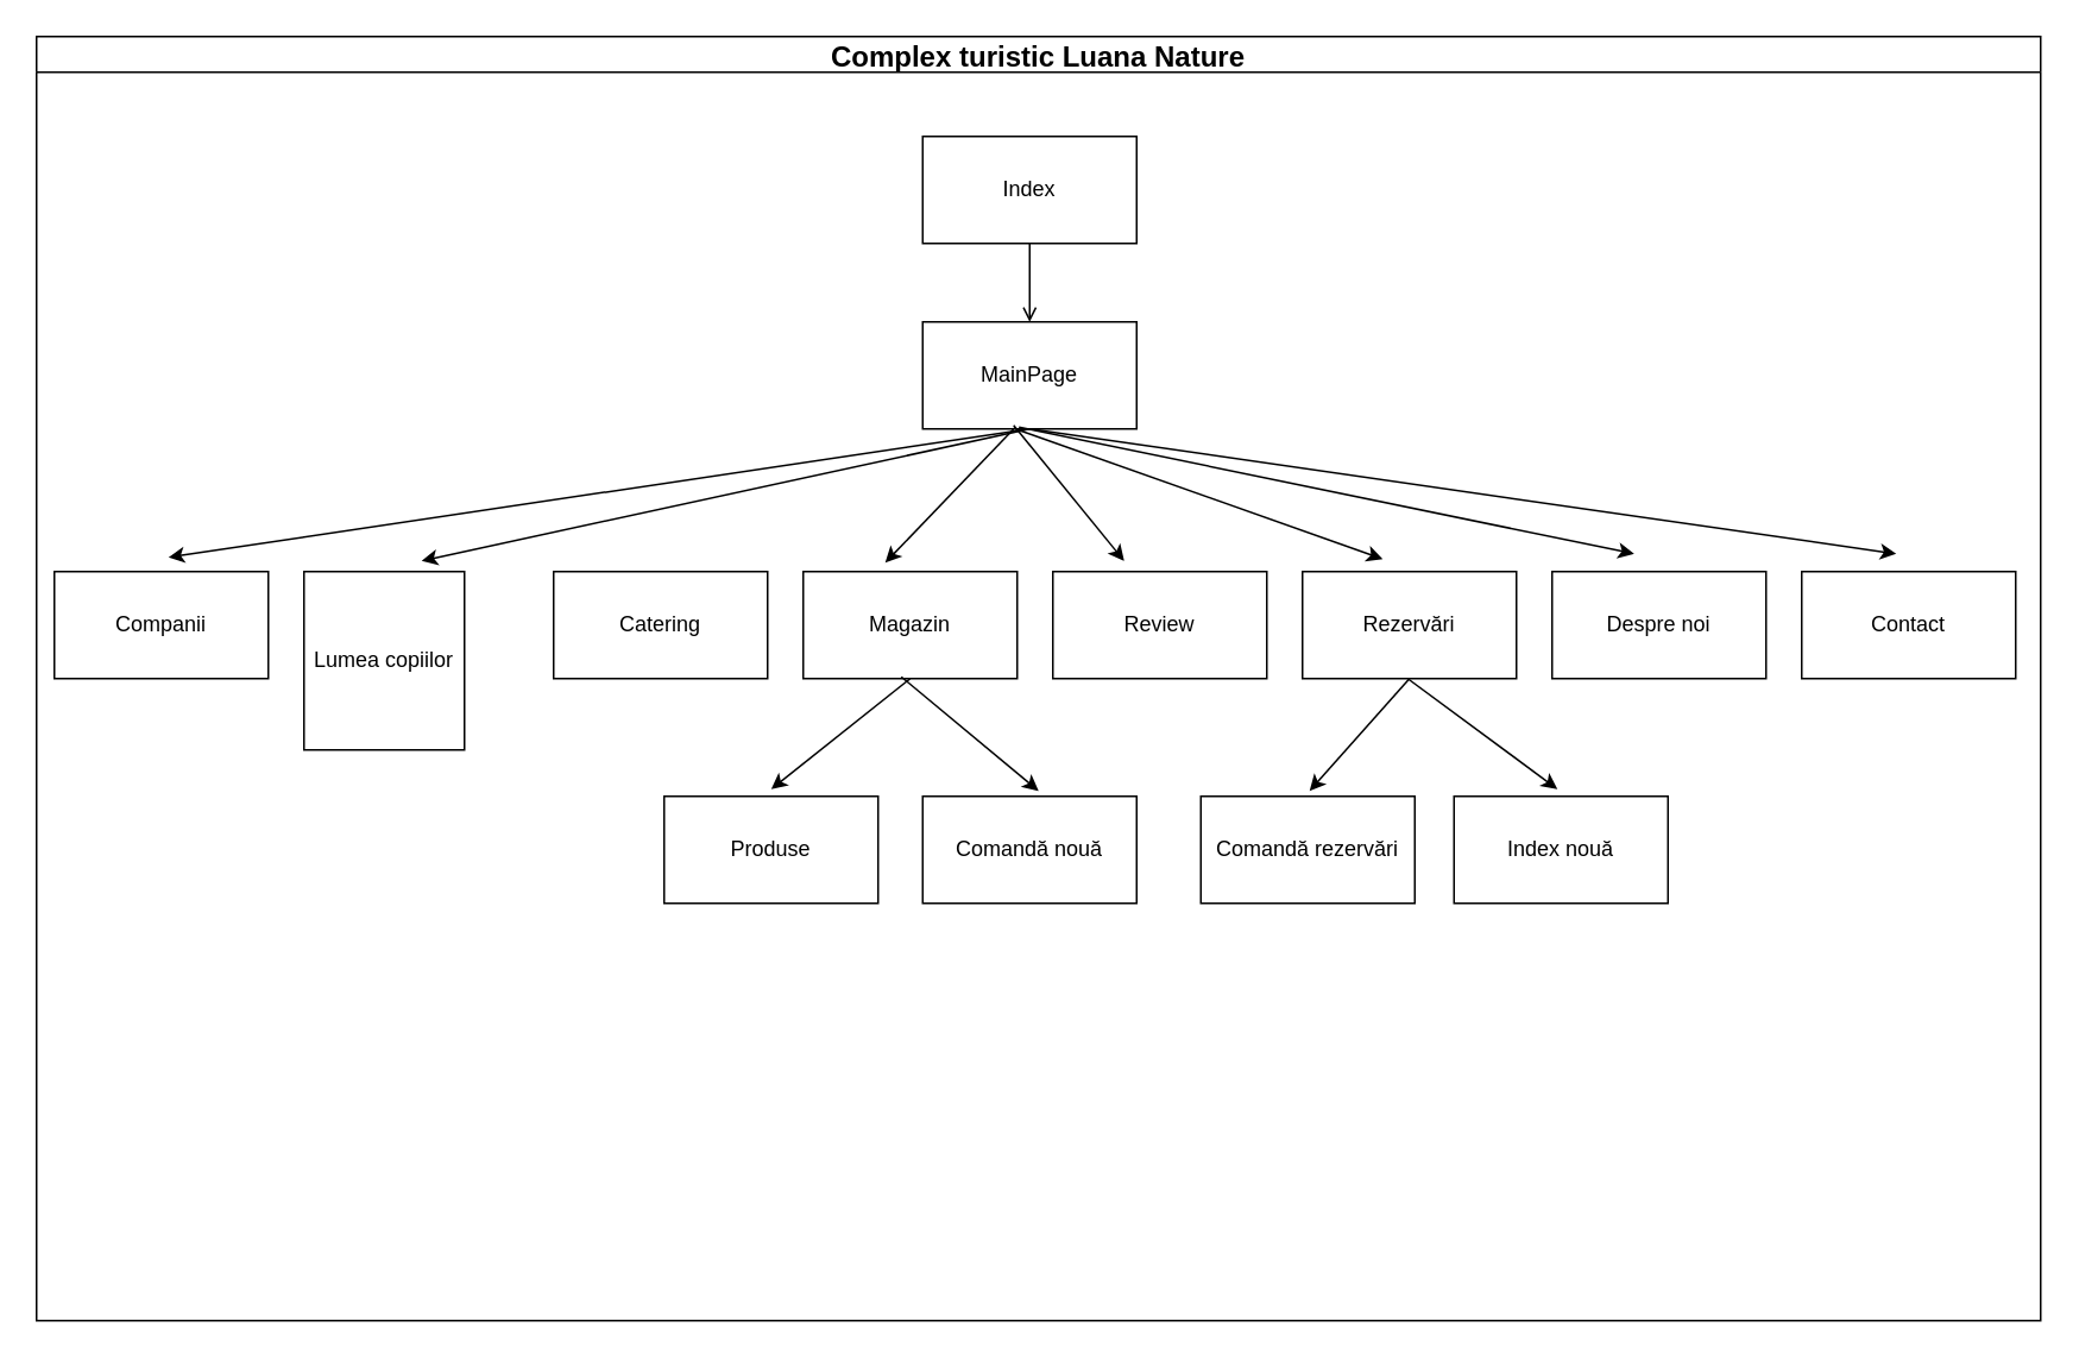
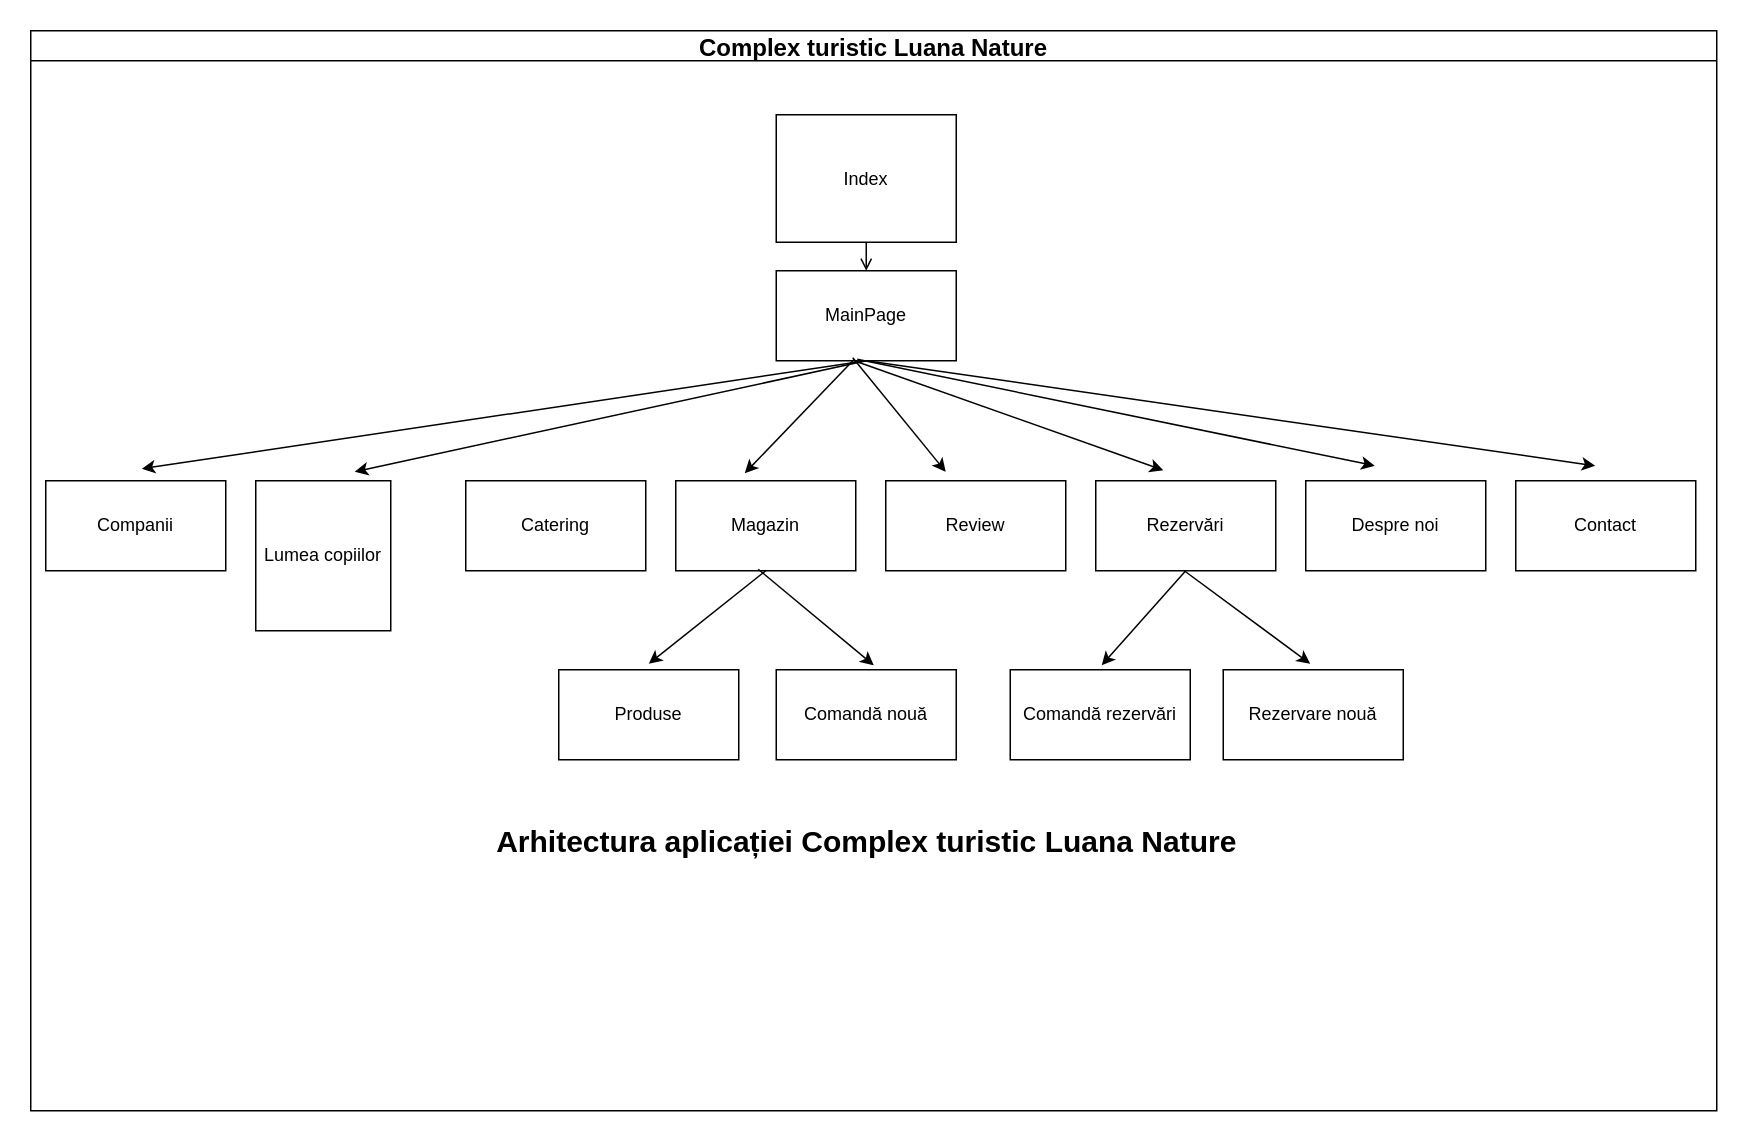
  <mxCell id="0" />
  <mxCell id="1" parent="0" />
  <mxCell id="2" value="Complex turistic Luana Nature" style="swimlane;startSize=20;horizontal=1;containerType=tree;newEdgeStyle={&quot;edgeStyle&quot;:&quot;elbowEdgeStyle&quot;,&quot;startArrow&quot;:&quot;none&quot;,&quot;endArrow&quot;:&quot;none&quot;};fillColor=default;fontSize=16;" vertex="1" parent="1"><mxGeometry x="20" y="20" width="1124" height="720" as="geometry" /></mxCell>
  <mxCell id="3" value="Companii" style="whiteSpace=wrap;html=1;align=center;verticalAlign=middle;treeFolding=1;treeMoving=1;newEdgeStyle={&quot;edgeStyle&quot;:&quot;elbowEdgeStyle&quot;,&quot;startArrow&quot;:&quot;none&quot;,&quot;endArrow&quot;:&quot;none&quot;};" vertex="1" parent="2"><mxGeometry x="10" y="300" width="120" height="60" as="geometry" /></mxCell>
  <mxCell id="4" value="MainPage" style="whiteSpace=wrap;html=1;align=center;verticalAlign=middle;treeFolding=1;treeMoving=1;newEdgeStyle={&quot;edgeStyle&quot;:&quot;elbowEdgeStyle&quot;,&quot;startArrow&quot;:&quot;none&quot;,&quot;endArrow&quot;:&quot;none&quot;};" vertex="1" parent="2"><mxGeometry x="497" y="160" width="120" height="60" as="geometry" /></mxCell>
  <mxCell id="5" value="Lumea copiilor" style="whiteSpace=wrap;html=1;align=center;verticalAlign=middle;treeFolding=1;treeMoving=1;newEdgeStyle={&quot;edgeStyle&quot;:&quot;elbowEdgeStyle&quot;,&quot;startArrow&quot;:&quot;none&quot;,&quot;endArrow&quot;:&quot;none&quot;};" vertex="1" parent="2"><mxGeometry x="150" y="300" width="90" height="100" as="geometry" /></mxCell>
  <mxCell id="6" value="Catering&lt;span style=&quot;color: rgba(0, 0, 0, 0); font-family: monospace; font-size: 0px; text-align: start; text-wrap-mode: nowrap;&quot;&gt;%3CmxGraphModel%3E%3Croot%3E%3CmxCell%20id%3D%220%22%2F%3E%3CmxCell%20id%3D%221%22%20parent%3D%220%22%2F%3E%3CmxCell%20id%3D%222%22%20value%3D%22Companii%22%20style%3D%22whiteSpace%3Dwrap%3Bhtml%3D1%3Balign%3Dcenter%3BverticalAlign%3Dmiddle%3BtreeFolding%3D1%3BtreeMoving%3D1%3BnewEdgeStyle%3D%7B%26quot%3BedgeStyle%26quot%3B%3A%26quot%3BelbowEdgeStyle%26quot%3B%2C%26quot%3BstartArrow%26quot%3B%3A%26quot%3Bnone%26quot%3B%2C%26quot%3BendArrow%26quot%3B%3A%26quot%3Bnone%26quot%3B%7D%3B%22%20vertex%3D%221%22%20parent%3D%221%22%3E%3CmxGeometry%20x%3D%22190%22%20y%3D%22245%22%20width%3D%22120%22%20height%3D%2260%22%20as%3D%22geometry%22%2F%3E%3C%2FmxCell%3E%3C%2Froot%3E%3C%2FmxGraphModel%3E&lt;/span&gt;" style="whiteSpace=wrap;html=1;align=center;verticalAlign=middle;treeFolding=1;treeMoving=1;newEdgeStyle={&quot;edgeStyle&quot;:&quot;elbowEdgeStyle&quot;,&quot;startArrow&quot;:&quot;none&quot;,&quot;endArrow&quot;:&quot;none&quot;};" vertex="1" parent="2"><mxGeometry x="290" y="300" width="120" height="60" as="geometry" /></mxCell>
  <mxCell id="7" value="Review" style="whiteSpace=wrap;html=1;align=center;verticalAlign=middle;treeFolding=1;treeMoving=1;newEdgeStyle={&quot;edgeStyle&quot;:&quot;elbowEdgeStyle&quot;,&quot;startArrow&quot;:&quot;none&quot;,&quot;endArrow&quot;:&quot;none&quot;};" vertex="1" parent="2"><mxGeometry x="570" y="300" width="120" height="60" as="geometry" /></mxCell>
  <mxCell id="8" value="Magazin" style="whiteSpace=wrap;html=1;align=center;verticalAlign=middle;treeFolding=1;treeMoving=1;newEdgeStyle={&quot;edgeStyle&quot;:&quot;elbowEdgeStyle&quot;,&quot;startArrow&quot;:&quot;none&quot;,&quot;endArrow&quot;:&quot;none&quot;};" vertex="1" parent="2"><mxGeometry x="430" y="300" width="120" height="60" as="geometry" /></mxCell>
  <mxCell id="9" value="Rezervări" style="whiteSpace=wrap;html=1;align=center;verticalAlign=middle;treeFolding=1;treeMoving=1;newEdgeStyle={&quot;edgeStyle&quot;:&quot;elbowEdgeStyle&quot;,&quot;startArrow&quot;:&quot;none&quot;,&quot;endArrow&quot;:&quot;none&quot;};" vertex="1" parent="2"><mxGeometry x="710" y="300" width="120" height="60" as="geometry" /></mxCell>
  <mxCell id="10" value="Despre noi" style="whiteSpace=wrap;html=1;align=center;verticalAlign=middle;treeFolding=1;treeMoving=1;newEdgeStyle={&quot;edgeStyle&quot;:&quot;elbowEdgeStyle&quot;,&quot;startArrow&quot;:&quot;none&quot;,&quot;endArrow&quot;:&quot;none&quot;};" vertex="1" parent="2"><mxGeometry x="850" y="300" width="120" height="60" as="geometry" /></mxCell>
  <mxCell id="11" value="Contact" style="whiteSpace=wrap;html=1;align=center;verticalAlign=middle;treeFolding=1;treeMoving=1;newEdgeStyle={&quot;edgeStyle&quot;:&quot;elbowEdgeStyle&quot;,&quot;startArrow&quot;:&quot;none&quot;,&quot;endArrow&quot;:&quot;none&quot;};" vertex="1" parent="2"><mxGeometry x="990" y="300" width="120" height="60" as="geometry" /></mxCell>
- <mxCell id="12" value="Index" style="whiteSpace=wrap;html=1;align=center;treeFolding=1;treeMoving=1;newEdgeStyle={&quot;edgeStyle&quot;:&quot;elbowEdgeStyle&quot;,&quot;startArrow&quot;:&quot;none&quot;,&quot;endArrow&quot;:&quot;none&quot;};" vertex="1" parent="2"><mxGeometry x="497" y="56" width="120" height="60" as="geometry" /></mxCell>
+ <mxCell id="12" value="Index" style="whiteSpace=wrap;html=1;align=center;treeFolding=1;treeMoving=1;newEdgeStyle={&quot;edgeStyle&quot;:&quot;elbowEdgeStyle&quot;,&quot;startArrow&quot;:&quot;none&quot;,&quot;endArrow&quot;:&quot;none&quot;};" vertex="1" parent="2"><mxGeometry x="497" y="56" width="120" height="85" as="geometry" /></mxCell>
  <mxCell id="13" value="" style="endArrow=open;html=1;rounded=0;exitX=0.5;exitY=1;exitDx=0;exitDy=0;entryX=0.5;entryY=0;entryDx=0;entryDy=0;" edge="1" parent="2" source="12" target="4"><mxGeometry width="50" height="50" relative="1" as="geometry"><mxPoint x="552" y="340" as="sourcePoint" /><mxPoint x="557" y="150" as="targetPoint" /></mxGeometry></mxCell>
  <mxCell id="14" value="" style="endArrow=classic;html=1;rounded=0;" edge="1" parent="2"><mxGeometry width="50" height="50" relative="1" as="geometry"><mxPoint x="557" y="220" as="sourcePoint" /><mxPoint x="74" y="292" as="targetPoint" /></mxGeometry></mxCell>
  <mxCell id="15" value="" style="endArrow=classic;html=1;rounded=0;exitX=0.5;exitY=1;exitDx=0;exitDy=0;" edge="1" parent="2" source="4"><mxGeometry width="50" height="50" relative="1" as="geometry"><mxPoint x="552" y="340" as="sourcePoint" /><mxPoint x="216" y="294" as="targetPoint" /></mxGeometry></mxCell>
  <mxCell id="16" value="Produse" style="whiteSpace=wrap;html=1;align=center;verticalAlign=middle;treeFolding=1;treeMoving=1;newEdgeStyle={&quot;edgeStyle&quot;:&quot;elbowEdgeStyle&quot;,&quot;startArrow&quot;:&quot;none&quot;,&quot;endArrow&quot;:&quot;none&quot;};" vertex="1" parent="2"><mxGeometry x="352" y="426" width="120" height="60" as="geometry" /></mxCell>
  <mxCell id="17" value="Comandă nouă" style="whiteSpace=wrap;html=1;align=center;verticalAlign=middle;treeFolding=1;treeMoving=1;newEdgeStyle={&quot;edgeStyle&quot;:&quot;elbowEdgeStyle&quot;,&quot;startArrow&quot;:&quot;none&quot;,&quot;endArrow&quot;:&quot;none&quot;};" vertex="1" parent="2"><mxGeometry x="497" y="426" width="120" height="60" as="geometry" /></mxCell>
  <mxCell id="18" value="Comandă rezervări" style="whiteSpace=wrap;html=1;align=center;verticalAlign=middle;treeFolding=1;treeMoving=1;newEdgeStyle={&quot;edgeStyle&quot;:&quot;elbowEdgeStyle&quot;,&quot;startArrow&quot;:&quot;none&quot;,&quot;endArrow&quot;:&quot;none&quot;};" vertex="1" parent="2"><mxGeometry x="653" y="426" width="120" height="60" as="geometry" /></mxCell>
- <mxCell id="19" value="Index nouă" style="whiteSpace=wrap;html=1;align=center;verticalAlign=middle;treeFolding=1;treeMoving=1;newEdgeStyle={&quot;edgeStyle&quot;:&quot;elbowEdgeStyle&quot;,&quot;startArrow&quot;:&quot;none&quot;,&quot;endArrow&quot;:&quot;none&quot;};" vertex="1" parent="2"><mxGeometry x="795" y="426" width="120" height="60" as="geometry" /></mxCell>
+ <mxCell id="19" value="Rezervare nouă" style="whiteSpace=wrap;html=1;align=center;verticalAlign=middle;treeFolding=1;treeMoving=1;newEdgeStyle={&quot;edgeStyle&quot;:&quot;elbowEdgeStyle&quot;,&quot;startArrow&quot;:&quot;none&quot;,&quot;endArrow&quot;:&quot;none&quot;};" vertex="1" parent="2"><mxGeometry x="795" y="426" width="120" height="60" as="geometry" /></mxCell>
+ <mxCell id="20" value="Arhitectura aplicației Complex turistic Luana Nature" style="text;align=center;fontStyle=1;verticalAlign=middle;spacingLeft=3;spacingRight=3;strokeColor=none;rotatable=0;points=[[0,0.5],[1,0.5]];portConstraint=eastwest;html=1;fontSize=20;" vertex="1" parent="2"><mxGeometry x="226" y="527" width="662" height="26" as="geometry" /></mxCell>
  <mxCell id="21" value="" style="endArrow=classic;html=1;rounded=0;exitX=0.5;exitY=1;exitDx=0;exitDy=0;" edge="1" parent="1" source="4"><mxGeometry width="50" height="50" relative="1" as="geometry"><mxPoint x="564" y="360" as="sourcePoint" /><mxPoint x="1063" y="310" as="targetPoint" /></mxGeometry></mxCell>
  <mxCell id="22" value="" style="endArrow=classic;html=1;rounded=0;" edge="1" parent="1"><mxGeometry width="50" height="50" relative="1" as="geometry"><mxPoint x="571" y="239" as="sourcePoint" /><mxPoint x="916" y="310" as="targetPoint" /></mxGeometry></mxCell>
  <mxCell id="23" value="" style="endArrow=classic;html=1;rounded=0;" edge="1" parent="1"><mxGeometry width="50" height="50" relative="1" as="geometry"><mxPoint x="569" y="240" as="sourcePoint" /><mxPoint x="775" y="313" as="targetPoint" /></mxGeometry></mxCell>
  <mxCell id="24" value="" style="endArrow=classic;html=1;rounded=0;" edge="1" parent="1"><mxGeometry width="50" height="50" relative="1" as="geometry"><mxPoint x="569" y="239" as="sourcePoint" /><mxPoint x="496" y="315" as="targetPoint" /></mxGeometry></mxCell>
  <mxCell id="25" value="" style="endArrow=classic;html=1;rounded=0;" edge="1" parent="1"><mxGeometry width="50" height="50" relative="1" as="geometry"><mxPoint x="568" y="238" as="sourcePoint" /><mxPoint x="630" y="314" as="targetPoint" /></mxGeometry></mxCell>
  <mxCell id="26" value="" style="endArrow=classic;html=1;rounded=0;exitX=0.5;exitY=1;exitDx=0;exitDy=0;" edge="1" parent="1" source="8"><mxGeometry width="50" height="50" relative="1" as="geometry"><mxPoint x="564" y="360" as="sourcePoint" /><mxPoint x="432" y="442" as="targetPoint" /></mxGeometry></mxCell>
  <mxCell id="27" value="" style="endArrow=classic;html=1;rounded=0;" edge="1" parent="1"><mxGeometry width="50" height="50" relative="1" as="geometry"><mxPoint x="505" y="379" as="sourcePoint" /><mxPoint x="582" y="443" as="targetPoint" /></mxGeometry></mxCell>
  <mxCell id="28" value="" style="endArrow=classic;html=1;rounded=0;exitX=0.5;exitY=1;exitDx=0;exitDy=0;" edge="1" parent="1" source="9"><mxGeometry width="50" height="50" relative="1" as="geometry"><mxPoint x="564" y="360" as="sourcePoint" /><mxPoint x="734" y="443" as="targetPoint" /></mxGeometry></mxCell>
  <mxCell id="29" value="" style="endArrow=classic;html=1;rounded=0;" edge="1" parent="1"><mxGeometry width="50" height="50" relative="1" as="geometry"><mxPoint x="789" y="380" as="sourcePoint" /><mxPoint x="873" y="442" as="targetPoint" /></mxGeometry></mxCell>
